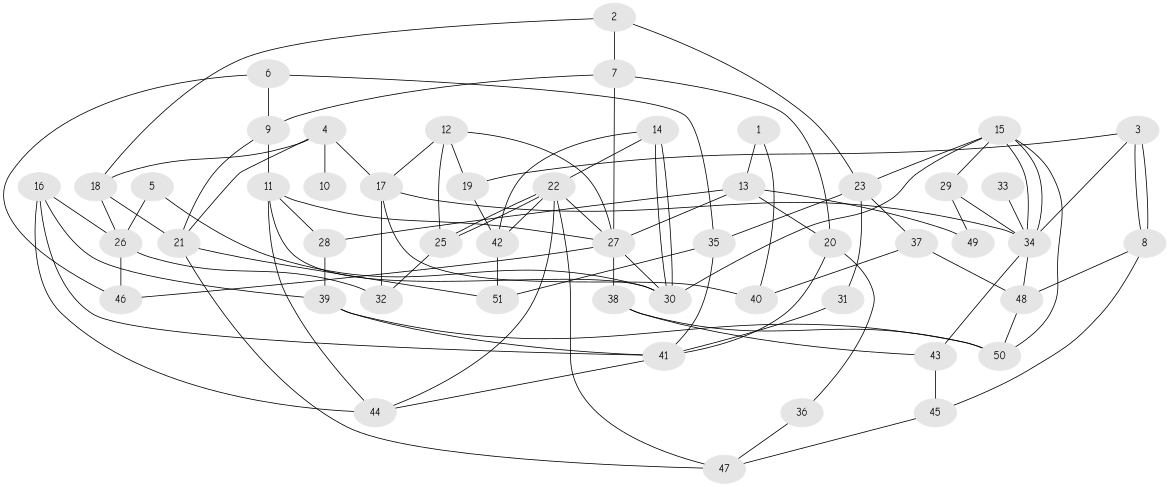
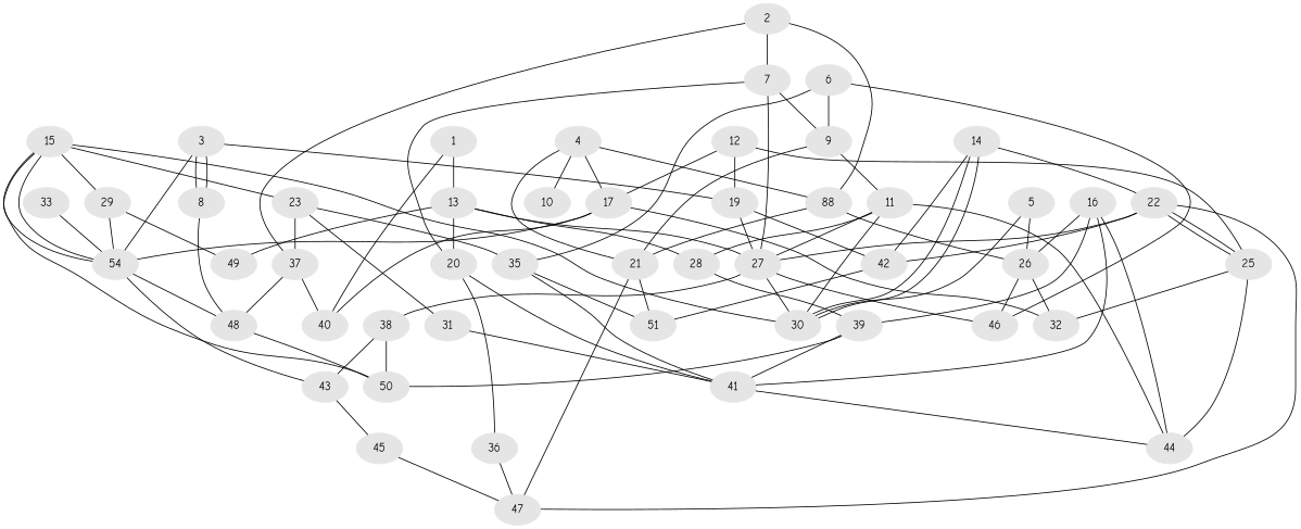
  graph {
    fontname="Comic Neue"
    node [color=gray90 fontname="Comic Neue" style=filled]
    edge [fontname="Comic Neue"]
    1
    13
    40
    20
    27
    28
    49
    48
    50
    2
    7
-   18
+   18 [label=88]
    37
    9
    21
    26
    3
    8
    19
-   34
+   34 [label=54]
    45
    42
    43
    4
    10
    17
    32
    47
    51
    5
    30
    46
    6
    35
    11
    41
    36
    38
    44
    39
    12
    25
    14
    22
    15
    23
    29
    31
    16
    33
    1 -- 13
    1 -- 40
    13 -- 20
    13 -- 27
    13 -- 28
    13 -- 49
    20 -- 41
    20 -- 36
    27 -- 30
    27 -- 46
    27 -- 38
    28 -- 39
    48 -- 50
    2 -- 7
    2 -- 18
-   2 -- 23
+   2 -- 37
    7 -- 20
    7 -- 27
    7 -- 9
    18 -- 21
    18 -- 26
    37 -- 40
    37 -- 48
    9 -- 21
    9 -- 11
    21 -- 47
    21 -- 51
    26 -- 32
    26 -- 46
    3 -- 8
    3 -- 8
    3 -- 19
    3 -- 34
    8 -- 48
-   8 -- 45
-   12 -- 27
+   19 -- 27
    19 -- 42
    34 -- 48
    34 -- 43
    45 -- 47
    42 -- 51
    43 -- 45
    4 -- 18
    4 -- 21
    4 -- 10
    4 -- 17
    17 -- 40
    17 -- 34
    17 -- 32
    5 -- 26
    5 -- 30
    6 -- 9
    6 -- 46
    6 -- 35
    35 -- 51
    35 -- 41
    11 -- 27
    11 -- 28
    11 -- 30
    11 -- 44
    41 -- 44
    36 -- 47
    38 -- 50
    38 -- 43
    39 -- 50
    39 -- 41
    12 -- 19
    12 -- 17
    12 -- 25
    25 -- 32
-   22 -- 44
+   25 -- 44
    14 -- 42
    14 -- 30
    14 -- 30
    14 -- 22
    22 -- 27
    22 -- 42
    22 -- 47
    22 -- 25
    22 -- 25
    15 -- 50
    15 -- 34
    15 -- 34
    15 -- 30
    15 -- 23
    15 -- 29
    23 -- 37
    23 -- 35
    23 -- 31
    29 -- 49
    29 -- 34
    31 -- 41
    16 -- 26
    16 -- 41
    16 -- 44
    16 -- 39
    33 -- 34
  }
